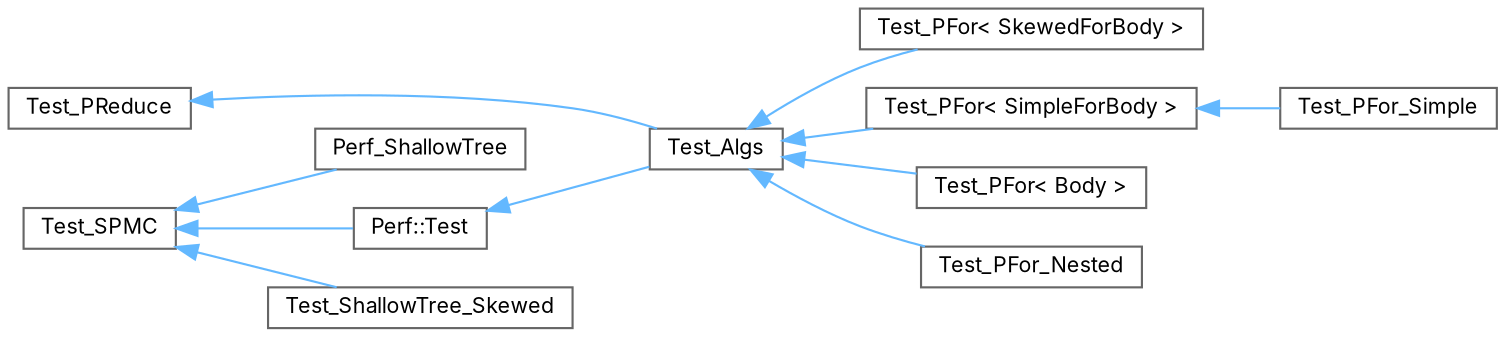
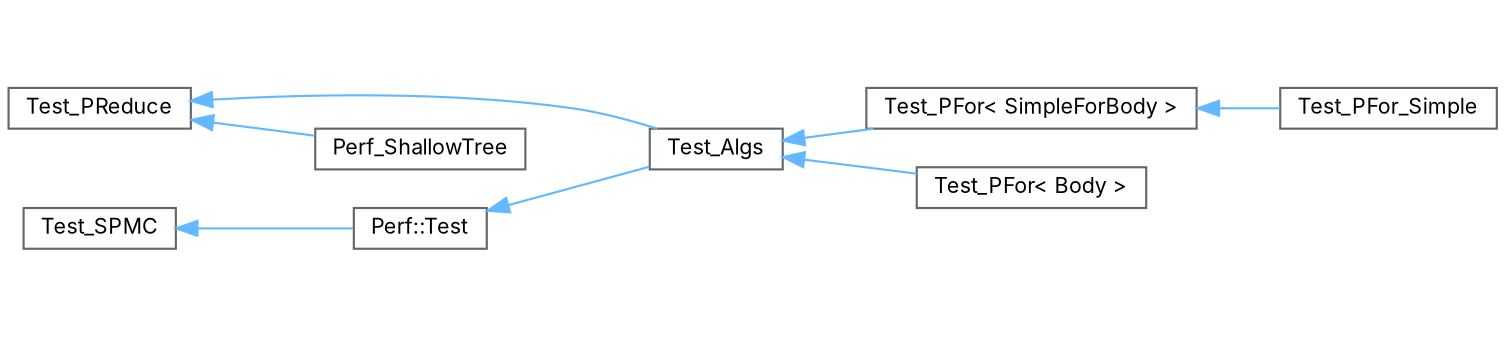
  digraph {
    fontname=Inter
    rankdir=LR
    node [color=grey40 fillcolor=white fontname=Inter fontsize=10 shape=box style=filled]
    edge [color=steelblue1 dir=back fontname=Inter fontsize=10 labelfontname=Helvetica labelfontsize=10 style=solid]
    n1 [height=0.2 label="Perf::Test" width=0.4]
    n2 [height=0.2 label=Test_Algs width=0.4]
-   n3 [height=0.2 label="Test_PFor\< SkewedForBody \>" width=0.4]
    n4 [height=0.2 label="Test_PFor\< SimpleForBody \>" width=0.4]
    n5 [height=0.2 label="Test_PFor\< Body \>" width=0.4]
-   n6 [height=0.2 label=Test_PFor_Nested width=0.4]
    n7 [height=0.2 label=Test_SPMC width=0.4]
    n8 [height=0.2 label=Perf_ShallowTree width=0.4]
-   n9 [height=0.2 label=Test_ShallowTree_Skewed width=0.4]
    n10 [height=0.2 label=Test_PFor_Simple width=0.4]
    n11 [height=0.2 label=Test_PReduce width=0.4]
    n1 -> n2
-   n2 -> n3
    n2 -> n4
    n2 -> n5
-   n2 -> n6
    n4 -> n10
    n7 -> n1
-   n7 -> n8
-   n7 -> n9
+   n11 -> n8
    n11 -> n2
  }
